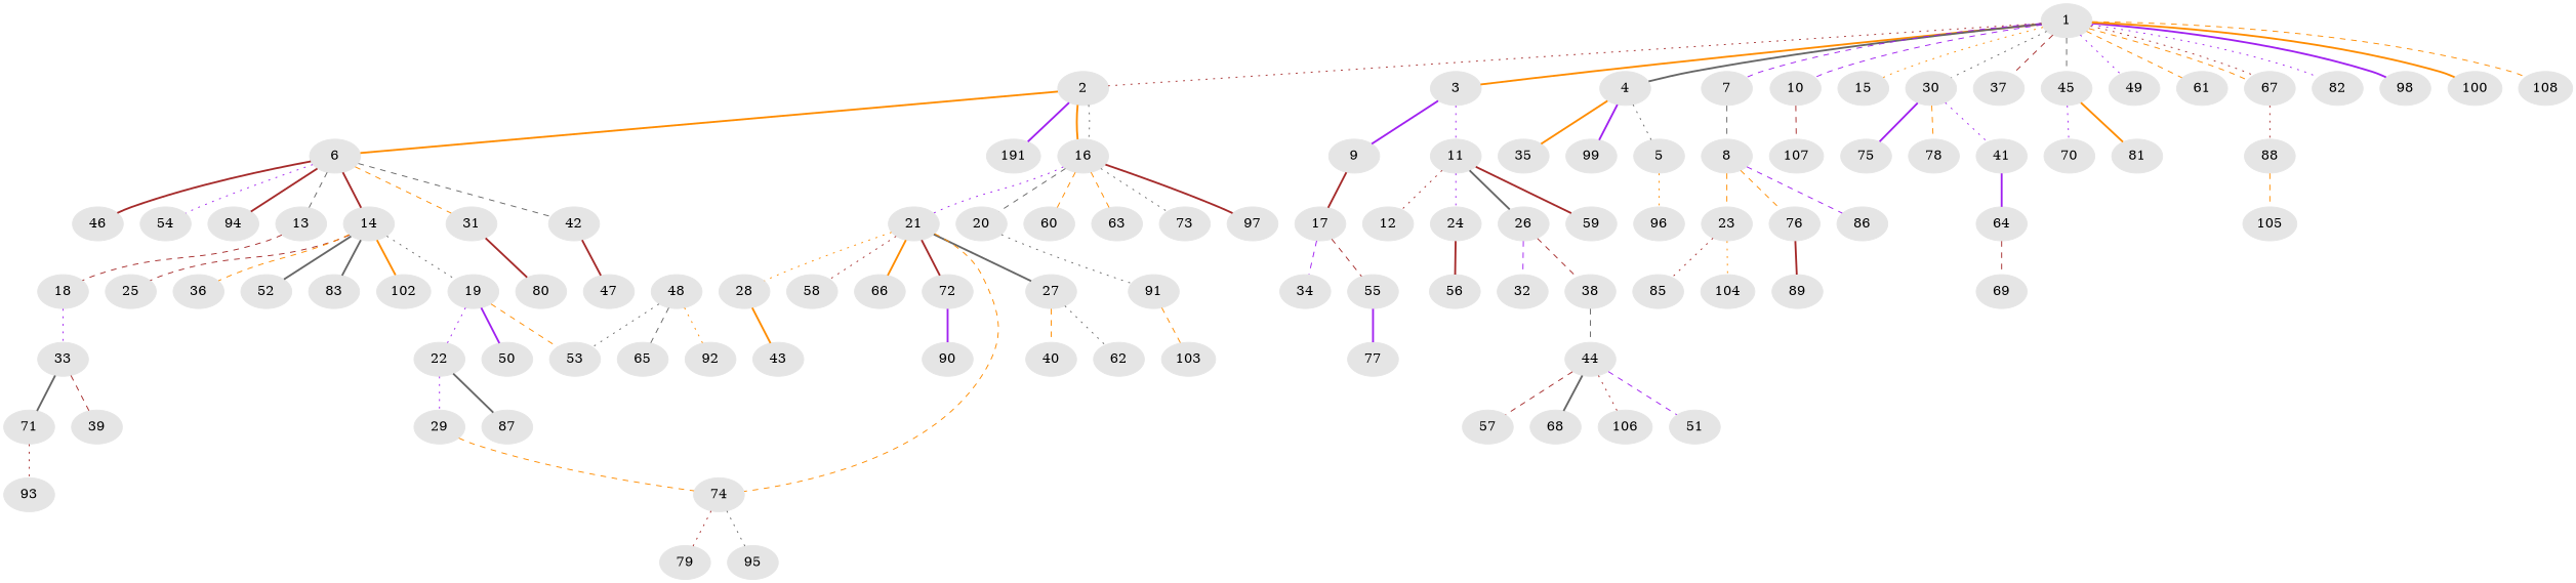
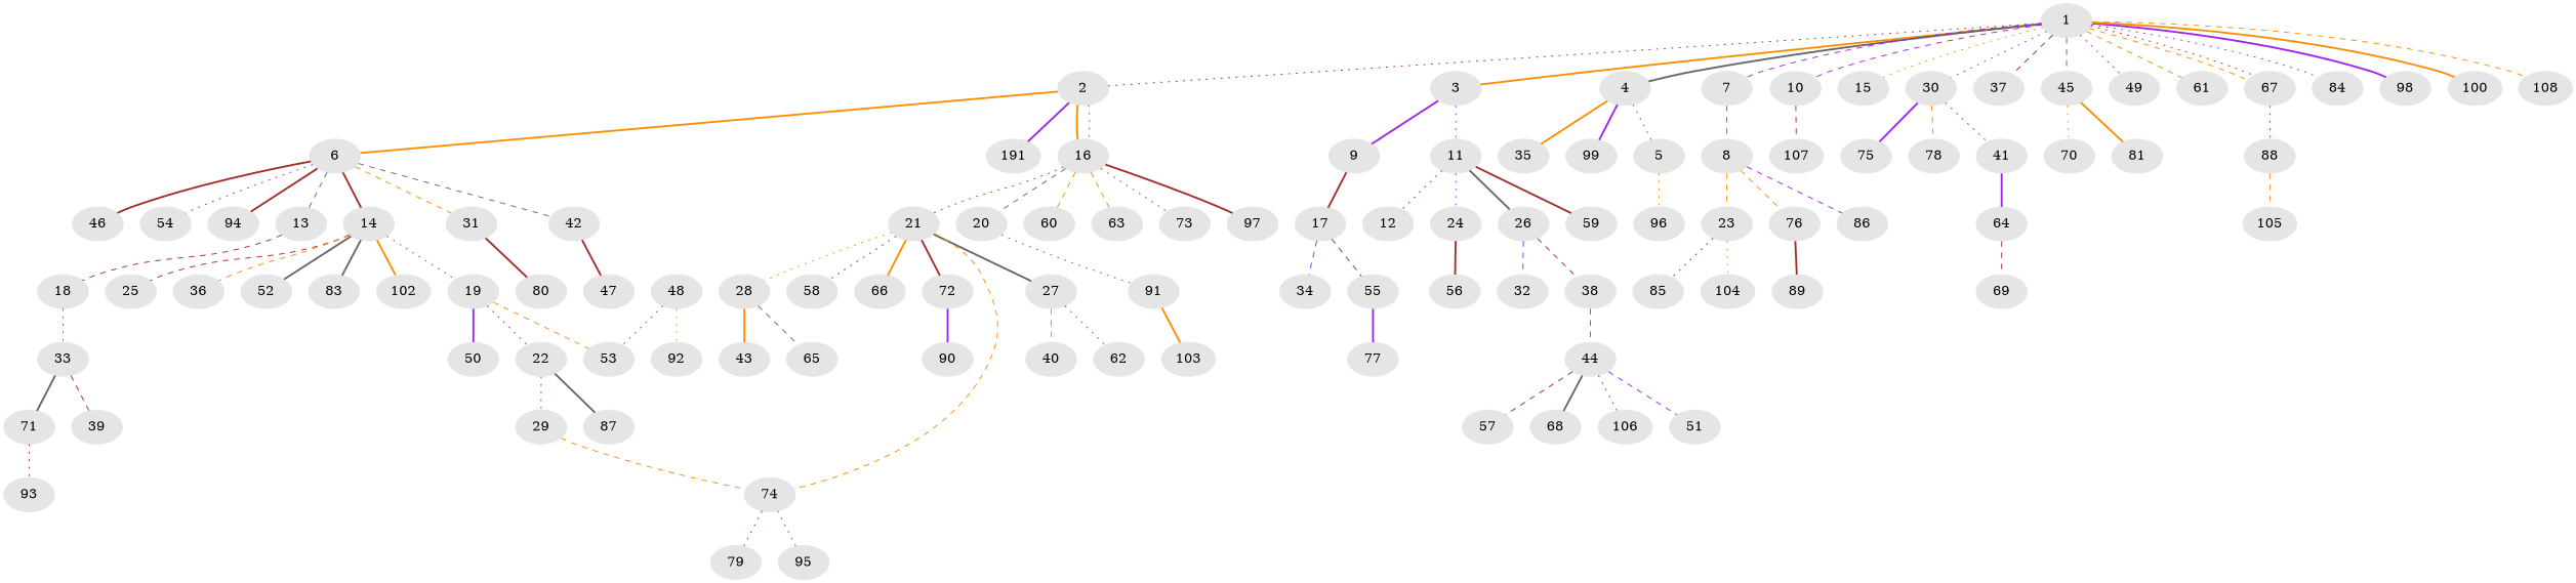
  graph {
    node [color=gray90 style=filled]
    edge [color=darkorange style=bold]
    1
    2
    3
    4
    7
    10
    15
    30
    37
    45
    49
    61
    67
-   82
+   82 [label=84]
    98
    100
    108
    6
    16
    n20 [label=191]
    9
    11
    5
    35
    99
    8
    107
    41
    75
    78
    70
    81
    88
    13
    14
    31
    42
    46
    54
    94
    20
    21
    60
    63
    73
    97
    17
    12
    24
    26
    59
    96
    18
    19
    25
    36
    52
    83
    102
    80
    47
    23
    76
    86
    85
    104
    89
    34
    55
    56
    32
    38
    33
    22
    50
    53
    91
    27
    28
    58
    66
    72
    74
    77
    39
    71
    29
    87
    48
    65
    92
    103
    40
    62
    43
    90
    79
    95
    44
    64
    93
    51
    57
    68
    106
    69
    105
    1 -- 2 [color=brown style=dotted]
    1 -- 3
    1 -- 4 [color=gray40]
    1 -- 7 [color=purple style=dashed]
    1 -- 10 [color=purple style=dashed]
    1 -- 15 [style=dotted]
    1 -- 30 [color=gray40 style=dotted]
    1 -- 37 [color=brown style=dashed]
    1 -- 45 [color=gray40 style=dashed]
    1 -- 49 [color=purple style=dotted]
    1 -- 61 [style=dashed]
    1 -- 67 [style=dashed]
    1 -- 67 [color=brown style=dotted]
    1 -- 82 [color=purple style=dotted]
    1 -- 98 [color=purple]
    1 -- 100
    1 -- 108 [style=dashed]
    2 -- 6
    2 -- 16
    2 -- 16 [color=gray40 style=dotted]
    2 -- n20 [color=purple]
    3 -- 9 [color=purple]
    3 -- 11 [color=purple style=dotted]
    4 -- 5 [color=gray40 style=dotted]
    4 -- 35
    4 -- 99 [color=purple]
    7 -- 8 [color=gray40 style=dashed]
    10 -- 107 [color=brown style=dashed]
    30 -- 41 [color=purple style=dotted]
    30 -- 75 [color=purple]
    30 -- 78 [style=dashed]
-   45 -- 70 [color=purple style=dotted]
+   45 -- 70 [style=dotted]
    45 -- 81
    67 -- 88 [color=brown style=dotted]
    6 -- 13 [color=gray40 style=dashed]
    6 -- 14 [color=brown]
    6 -- 31 [style=dashed]
    6 -- 42 [color=gray40 style=dashed]
    6 -- 46 [color=brown]
    6 -- 54 [color=purple style=dotted]
    6 -- 94 [color=brown]
    16 -- 20 [color=gray40 style=dashed]
    16 -- 21 [color=purple style=dotted]
    16 -- 60 [style=dashed]
    16 -- 63 [style=dashed]
    16 -- 73 [color=gray40 style=dotted]
    16 -- 97 [color=brown]
    9 -- 17 [color=brown]
    11 -- 12 [color=brown style=dotted]
    11 -- 24 [color=purple style=dotted]
    11 -- 26 [color=gray40]
    11 -- 59 [color=brown]
    5 -- 96 [style=dotted]
    8 -- 23 [style=dashed]
    8 -- 76 [style=dashed]
    8 -- 86 [color=purple style=dashed]
    41 -- 64 [color=purple]
    88 -- 105 [style=dashed]
    13 -- 18 [color=brown style=dashed]
    14 -- 19 [color=gray40 style=dotted]
    14 -- 25 [color=brown style=dashed]
    14 -- 36 [style=dashed]
    14 -- 52 [color=gray40]
    14 -- 83 [color=gray40]
    14 -- 102
    31 -- 80 [color=brown]
    42 -- 47 [color=brown]
    20 -- 91 [color=gray40 style=dotted]
    21 -- 27 [color=gray40]
    21 -- 28 [style=dotted]
    21 -- 58 [color=brown style=dotted]
    21 -- 66
    21 -- 72 [color=brown]
    21 -- 74 [style=dashed]
    17 -- 34 [color=purple style=dashed]
    17 -- 55 [color=brown style=dashed]
    24 -- 56 [color=brown]
    26 -- 32 [color=purple style=dashed]
    26 -- 38 [color=brown style=dashed]
    18 -- 33 [color=purple style=dotted]
    19 -- 22 [color=purple style=dotted]
    19 -- 50 [color=purple]
    19 -- 53 [style=dashed]
    23 -- 85 [color=brown style=dotted]
    23 -- 104 [style=dotted]
    76 -- 89 [color=brown]
    55 -- 77 [color=purple]
    38 -- 44 [color=gray40 style=dashed]
    33 -- 39 [color=brown style=dashed]
    33 -- 71 [color=gray40]
    22 -- 29 [color=purple style=dotted]
    22 -- 87 [color=gray40]
-   91 -- 103 [style=dashed]
+   91 -- 103
    27 -- 40 [style=dashed]
    27 -- 62 [color=gray40 style=dotted]
    28 -- 43
    72 -- 90 [color=purple]
    74 -- 79 [color=brown style=dotted]
    74 -- 95 [color=gray40 style=dotted]
    71 -- 93 [color=brown style=dotted]
    29 -- 74 [style=dashed]
    48 -- 53 [color=gray40 style=dotted]
-   48 -- 65 [color=gray40 style=dashed]
+   28 -- 65 [color=gray40 style=dashed]
    48 -- 92 [style=dotted]
    44 -- 51 [color=purple style=dashed]
    44 -- 57 [color=brown style=dashed]
    44 -- 68 [color=gray40]
    44 -- 106 [color=brown style=dotted]
    64 -- 69 [color=brown style=dashed]
  }
